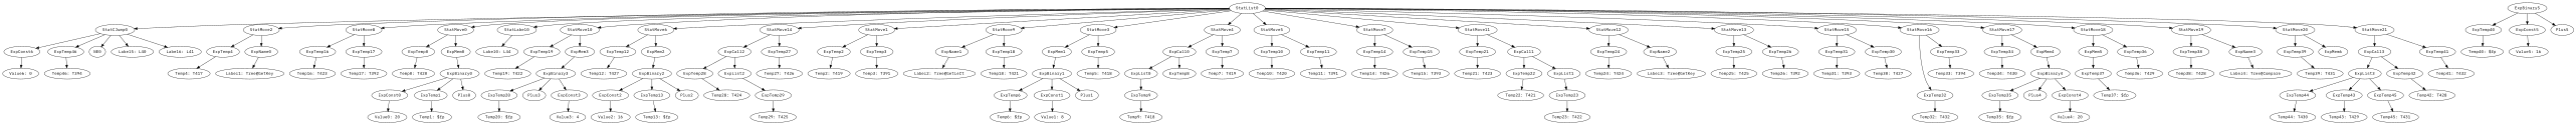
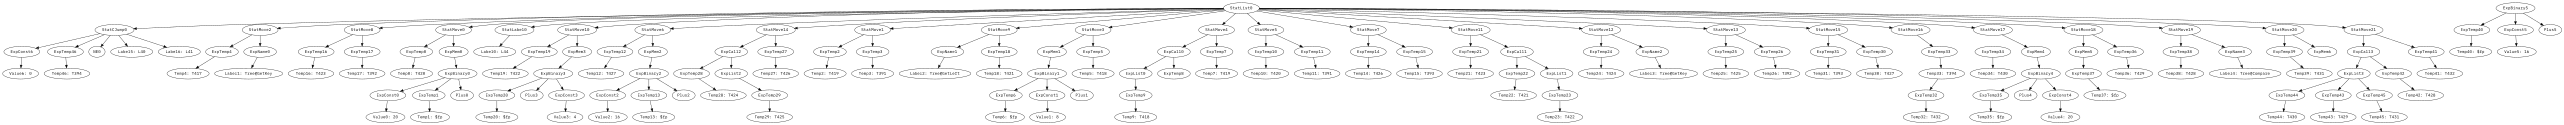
  digraph {
    fontname="IBM Plex Mono"
    ordering=out
    node [fontname="IBM Plex Mono"]
    edge [fontname="IBM Plex Mono"]
    ExpConst6
    "Value6: 0"
    ExpTemp46
    "Temp46: T394"
    StatCJump0
    NE0
    "Label5: L40"
    "Label6: L41"
    ExpTemp44
    "Temp44: T430"
    ExpList3
    ExpTemp43
    ExpTemp45
    "Temp43: T429"
    "Temp45: T431"
    ExpCall3
    ExpTemp42
    "Temp42: T428"
    StatMove2
    ExpTemp4
    ExpName0
    "Temp4: T417"
    "Label1: Tree@GetKey"
    ExpName1
    "Label2: Tree@GetLeft"
    StatMove8
    ExpTemp16
    ExpTemp17
    "Temp16: T423"
    "Temp17: T392"
    StatMove0
    ExpTemp0
    ExpMem0
    "Temp0: T420"
    ExpBinary0
    ExpConst0
    ExpTemp1
    Plus0
    ExpTemp32
    "Temp32: T432"
    ExpConst2
    "Value2: 16"
    ExpBinary2
    ExpTemp13
    Plus2
    "Temp13: $fp"
    ExpTemp19
    "Temp19: T422"
    StatLabel0
    "Label0: L44"
    ExpMem5
    ExpTemp37
    "Temp37: $fp"
    StatMove10
    ExpMem3
    ExpBinary3
    ExpTemp20
    Plus3
    ExpConst3
    ExpCall2
    ExpTemp28
    ExpList2
    "Temp28: T424"
    ExpTemp29
    "Temp29: T425"
    StatMove6
    ExpTemp12
    ExpMem2
    "Temp12: T427"
    ExpTemp6
    "Temp6: $fp"
    ExpList0
    ExpTemp9
    "Temp9: T418"
    ExpTemp21
    "Temp21: T423"
    ExpCall0
    ExpTemp8
    StatMove14
    ExpTemp27
    "Temp27: T426"
    ExpTemp18
    "Temp18: T421"
    ExpTemp31
    "Temp31: T393"
    StatMove1
    ExpTemp2
    ExpTemp3
    "Temp2: T419"
    "Temp3: T391"
    ExpConst1
    "Value1: 8"
    ExpBinary1
    Plus1
    ExpTemp10
    "Temp10: T420"
    "Value0: 20"
    ExpTemp33
    "Temp33: T394"
    StatMove9
    ExpMem1
    ExpTemp34
    "Temp34: T430"
    StatList0
    StatMove3
    StatMove4
    StatMove5
    StatMove7
    StatMove11
    StatMove12
    StatMove13
    StatMove15
    StatMove16
    StatMove17
    StatMove18
    StatMove19
    StatMove20
    StatMove21
    ExpTemp5
    ExpTemp7
    ExpTemp11
    ExpTemp14
    ExpTemp15
    ExpCall1
    ExpTemp24
    ExpName2
    ExpTemp25
    ExpTemp26
    ExpTemp30
    ExpMem4
    ExpTemp36
    ExpTemp38
    ExpName3
    ExpTemp39
    ExpMem6
    ExpTemp41
    "Temp5: T418"
    "Temp7: T419"
    "Temp11: T391"
    "Temp14: T426"
    "Temp15: T393"
    ExpTemp22
    ExpList1
    "Temp24: T424"
    "Label3: Tree@GetKey"
    "Temp25: T425"
    "Temp26: T392"
    "Temp30: T427"
    ExpBinary4
    "Temp36: T429"
    "Temp38: T428"
    "Label4: Tree@Compare"
    "Temp39: T431"
    "Temp41: T432"
    ExpBinary5
    ExpTemp40
    ExpConst5
    Plus5
    "Temp1: $fp"
    ExpTemp23
    "Temp23: T422"
    "Temp20: $fp"
    "Value3: 4"
    "Temp22: T421"
    "Temp40: $fp"
    "Value5: 16"
    ExpTemp35
    Plus4
    ExpConst4
    "Temp35: $fp"
    "Value4: 20"
    ExpConst6 -> "Value6: 0"
    ExpTemp46 -> "Temp46: T394"
    StatCJump0 -> ExpConst6
    StatCJump0 -> ExpTemp46
    StatCJump0 -> NE0
    StatCJump0 -> "Label5: L40"
    StatCJump0 -> "Label6: L41"
    ExpTemp44 -> "Temp44: T430"
    ExpList3 -> ExpTemp44
    ExpList3 -> ExpTemp43
    ExpList3 -> ExpTemp45
    ExpTemp43 -> "Temp43: T429"
    ExpTemp45 -> "Temp45: T431"
    ExpCall3 -> ExpList3
    ExpCall3 -> ExpTemp42
    ExpTemp42 -> "Temp42: T428"
    StatMove2 -> ExpTemp4
    StatMove2 -> ExpName0
    ExpTemp4 -> "Temp4: T417"
    ExpName0 -> "Label1: Tree@GetKey"
    ExpName1 -> "Label2: Tree@GetLeft"
    StatMove8 -> ExpTemp16
    StatMove8 -> ExpTemp17
    ExpTemp16 -> "Temp16: T423"
    ExpTemp17 -> "Temp17: T392"
    StatMove0 -> ExpTemp0
    StatMove0 -> ExpMem0
    ExpTemp0 -> "Temp0: T420"
    ExpMem0 -> ExpBinary0
    ExpBinary0 -> ExpConst0
    ExpBinary0 -> ExpTemp1
    ExpBinary0 -> Plus0
    ExpConst0 -> "Value0: 20"
    ExpTemp1 -> "Temp1: $fp"
    ExpTemp32 -> "Temp32: T432"
    ExpConst2 -> "Value2: 16"
    ExpBinary2 -> ExpConst2
    ExpBinary2 -> ExpTemp13
    ExpBinary2 -> Plus2
    ExpTemp13 -> "Temp13: $fp"
    ExpTemp19 -> "Temp19: T422"
    StatLabel0 -> "Label0: L44"
    ExpMem5 -> ExpTemp37
    ExpTemp37 -> "Temp37: $fp"
    StatMove10 -> ExpTemp19
    StatMove10 -> ExpMem3
    ExpMem3 -> ExpBinary3
    ExpBinary3 -> ExpTemp20
    ExpBinary3 -> Plus3
    ExpBinary3 -> ExpConst3
    ExpTemp20 -> "Temp20: $fp"
    ExpConst3 -> "Value3: 4"
    ExpCall2 -> ExpTemp28
    ExpCall2 -> ExpList2
    ExpTemp28 -> "Temp28: T424"
    ExpList2 -> ExpTemp29
    ExpTemp29 -> "Temp29: T425"
    StatMove6 -> ExpTemp12
    StatMove6 -> ExpMem2
    ExpTemp12 -> "Temp12: T427"
    ExpMem2 -> ExpBinary2
    ExpTemp6 -> "Temp6: $fp"
    ExpList0 -> ExpTemp9
    ExpTemp9 -> "Temp9: T418"
    ExpTemp21 -> "Temp21: T423"
    ExpCall0 -> ExpList0
    ExpCall0 -> ExpTemp8
    StatMove14 -> ExpCall2
    StatMove14 -> ExpTemp27
    ExpTemp27 -> "Temp27: T426"
    ExpTemp18 -> "Temp18: T421"
    ExpTemp31 -> "Temp31: T393"
    StatMove1 -> ExpTemp2
    StatMove1 -> ExpTemp3
    ExpTemp2 -> "Temp2: T419"
    ExpTemp3 -> "Temp3: T391"
    ExpConst1 -> "Value1: 8"
    ExpBinary1 -> ExpTemp6
    ExpBinary1 -> ExpConst1
    ExpBinary1 -> Plus1
    ExpTemp10 -> "Temp10: T420"
    ExpTemp33 -> "Temp33: T394"
    StatMove9 -> ExpName1
    StatMove9 -> ExpTemp18
    ExpMem1 -> ExpBinary1
    ExpTemp34 -> "Temp34: T430"
    StatList0 -> StatCJump0
    StatList0 -> StatMove2
    StatList0 -> StatMove8
    StatList0 -> StatMove0
    StatList0 -> StatLabel0
    StatList0 -> StatMove10
    StatList0 -> StatMove6
    StatList0 -> StatMove14
    StatList0 -> StatMove1
    StatList0 -> StatMove9
    StatList0 -> StatMove3
    StatList0 -> StatMove4
    StatList0 -> StatMove5
    StatList0 -> StatMove7
    StatList0 -> StatMove11
    StatList0 -> StatMove12
    StatList0 -> StatMove13
    StatList0 -> StatMove15
    StatList0 -> StatMove16
    StatList0 -> StatMove17
    StatList0 -> StatMove18
    StatList0 -> StatMove19
    StatList0 -> StatMove20
    StatList0 -> StatMove21
    StatMove3 -> ExpMem1
    StatMove3 -> ExpTemp5
    StatMove4 -> ExpCall0
    StatMove4 -> ExpTemp7
    StatMove5 -> ExpTemp10
    StatMove5 -> ExpTemp11
    StatMove7 -> ExpTemp14
    StatMove7 -> ExpTemp15
    StatMove11 -> ExpTemp21
    StatMove11 -> ExpCall1
    StatMove12 -> ExpTemp24
    StatMove12 -> ExpName2
    StatMove13 -> ExpTemp25
    StatMove13 -> ExpTemp26
    StatMove15 -> ExpTemp31
    StatMove15 -> ExpTemp30
-   StatMove16 -> ExpTemp32
+   "Temp33: T394" -> ExpTemp32
    StatMove16 -> ExpTemp33
-   StatMove17 -> ExpTemp34
    StatMove17 -> ExpMem4
    StatMove18 -> ExpMem5
    StatMove18 -> ExpTemp36
    StatMove19 -> ExpTemp38
    StatMove19 -> ExpName3
    StatMove20 -> ExpTemp39
    StatMove20 -> ExpMem6
    StatMove21 -> ExpCall3
    StatMove21 -> ExpTemp41
    ExpTemp5 -> "Temp5: T418"
    ExpTemp7 -> "Temp7: T419"
    ExpTemp11 -> "Temp11: T391"
    ExpTemp14 -> "Temp14: T426"
    ExpTemp15 -> "Temp15: T393"
    ExpCall1 -> ExpTemp22
    ExpCall1 -> ExpList1
    ExpTemp24 -> "Temp24: T424"
    ExpName2 -> "Label3: Tree@GetKey"
    ExpTemp25 -> "Temp25: T425"
    ExpTemp26 -> "Temp26: T392"
    ExpTemp30 -> "Temp30: T427"
    ExpMem4 -> ExpBinary4
    ExpTemp36 -> "Temp36: T429"
    ExpTemp38 -> "Temp38: T428"
    ExpName3 -> "Label4: Tree@Compare"
    ExpTemp39 -> "Temp39: T431"
    ExpTemp41 -> "Temp41: T432"
    ExpTemp22 -> "Temp22: T421"
    ExpList1 -> ExpTemp23
    ExpBinary4 -> ExpTemp35
    ExpBinary4 -> Plus4
    ExpBinary4 -> ExpConst4
    ExpBinary5 -> ExpTemp40
    ExpBinary5 -> ExpConst5
    ExpBinary5 -> Plus5
    ExpTemp40 -> "Temp40: $fp"
    ExpConst5 -> "Value5: 16"
    ExpTemp23 -> "Temp23: T422"
    ExpTemp35 -> "Temp35: $fp"
    ExpConst4 -> "Value4: 20"
  }
